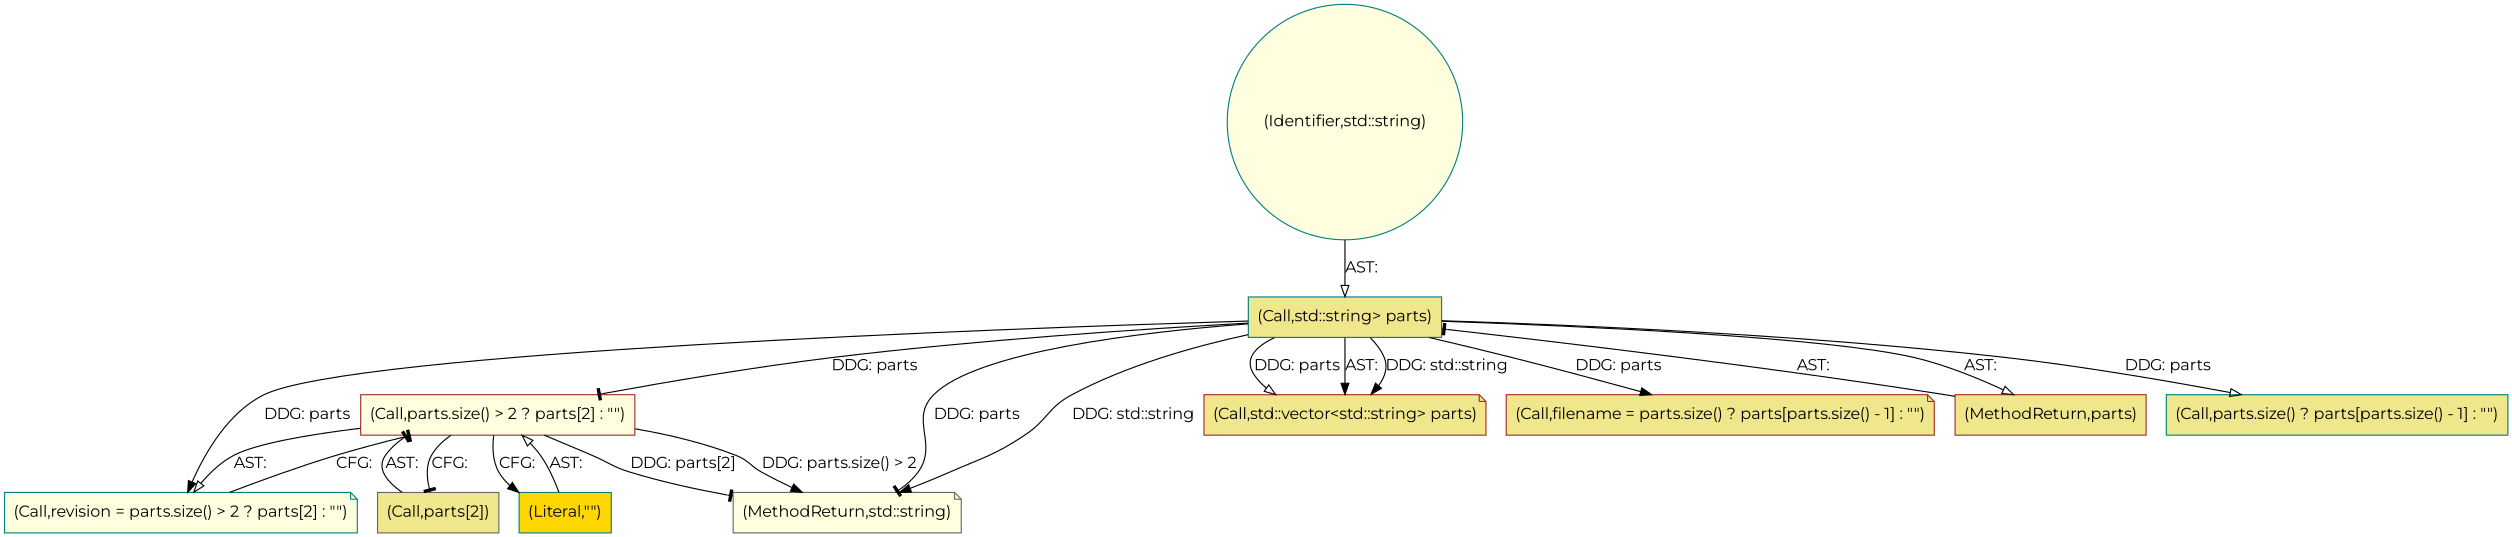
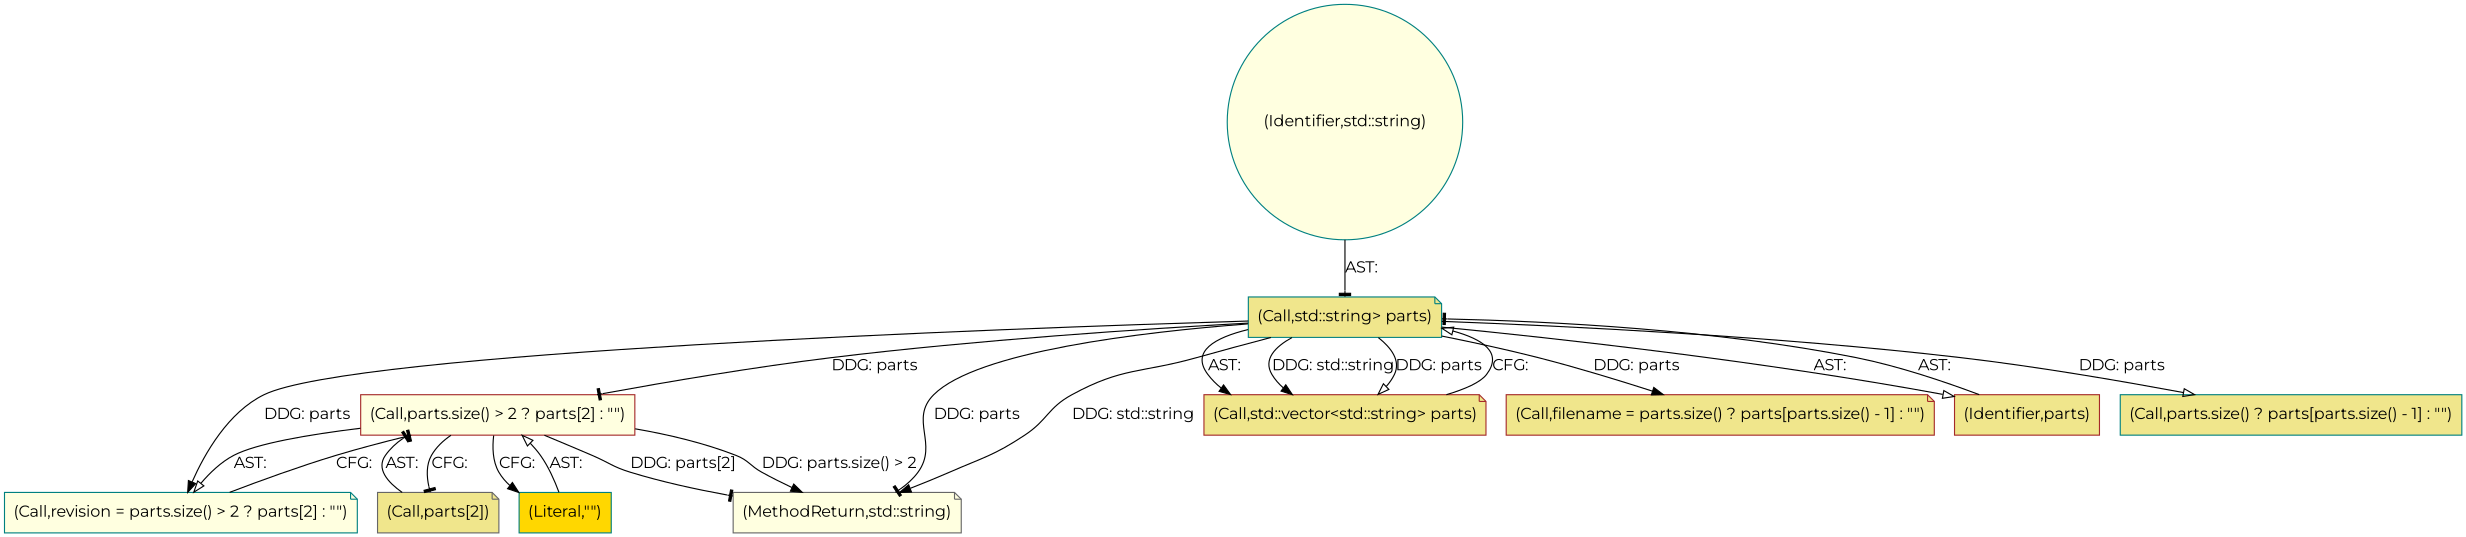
  digraph {
    fontname=Montserrat
    node [color=teal fillcolor=khaki fontname=Montserrat shape=box style=filled]
    edge [arrowhead=tee fontname=Montserrat]
    n1 [color=brown fillcolor=lightyellow label="(Call,parts.size() > 2 ? parts[2] : \"\")"]
    n2 [color=gray40 fillcolor=lightyellow label="(MethodReturn,std::string)" shape=note]
    n3 [fillcolor=gold label="(Literal,\"\")"]
    n4 [fillcolor=lightyellow label="(Call,revision = parts.size() > 2 ? parts[2] : \"\")" shape=note]
-   n5 [color=gray40 label="(Call,parts[2])"]
-   n6 [label="(Call,std::string> parts)"]
+   n5 [color=gray40 label="(Call,parts[2])" shape=note]
+   n6 [label="(Call,std::string> parts)" shape=note]
    n7 [color=brown label="(Call,std::vector<std::string> parts)" shape=note]
    n8 [color=brown label="(Call,filename = parts.size() ? parts[parts.size() - 1] : \"\")" shape=note]
-   n9 [color=brown label="(MethodReturn,parts)"]
+   n9 [color=brown label="(Identifier,parts)"]
    n10 [label="(Call,parts.size() ? parts[parts.size() - 1] : \"\")"]
    n11 [fillcolor=lightyellow label="(Identifier,std::string)" shape=circle]
    n1 -> n2 [label="DDG: parts[2]"]
    n1 -> n2 [arrowhead=normal label="DDG: parts.size() > 2"]
    n1 -> n3 [arrowhead=normal label="CFG: "]
    n1 -> n4 [arrowhead=onormal label="AST: "]
    n1 -> n5 [label="CFG: "]
    n3 -> n1 [arrowhead=onormal label="AST: "]
    n4 -> n1 [label="CFG: "]
    n5 -> n1 [label="AST: "]
    n6 -> n1 [label="DDG: parts"]
    n6 -> n2 [arrowhead=normal label="DDG: std::string"]
    n6 -> n2 [label="DDG: parts"]
    n6 -> n4 [arrowhead=normal label="DDG: parts"]
    n6 -> n7 [arrowhead=normal label="AST: "]
    n6 -> n7 [arrowhead=normal label="DDG: std::string"]
    n6 -> n7 [arrowhead=onormal label="DDG: parts"]
    n6 -> n8 [arrowhead=normal label="DDG: parts"]
    n6 -> n9 [arrowhead=onormal label="AST: "]
    n6 -> n10 [arrowhead=onormal label="DDG: parts"]
+   n7 -> n6 [arrowhead=onormal label="CFG: "]
    n9 -> n6 [label="AST: "]
-   n11 -> n6 [arrowhead=onormal label="AST: "]
+   n11 -> n6 [label="AST: "]
  }
